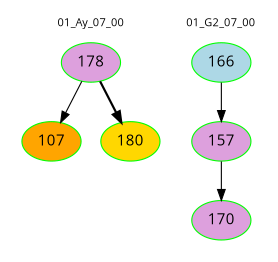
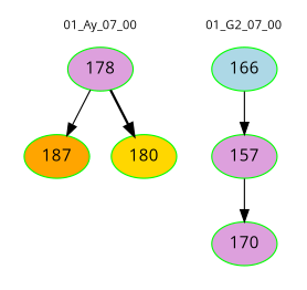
  digraph {
    fontname="Open Sans"
    node [color=green fillcolor=plum fontname="Open Sans" style=filled]
    edge [color=black fontname="Open Sans" style=solid]
-   n1 [fillcolor=orange label=107]
+   n1 [fillcolor=orange label=187]
    n2 [label=178]
    n3 [fillcolor=gold label=180]
    n4 [fillcolor=lightblue label=166]
    n5 [label=157]
    n6 [label=170]
    subgraph cluster_1 {
      color=white
      fontsize=10
      label="01_Ay_07_00"
      n1
      n2
      n3
    }
    subgraph cluster_2 {
      color=white
      fontsize=10
      label="01_G2_07_00"
      n4
      n5
      n6
    }
    n2 -> n1
    n2 -> n3 [style=bold]
    n4 -> n5
    n5 -> n6
  }
